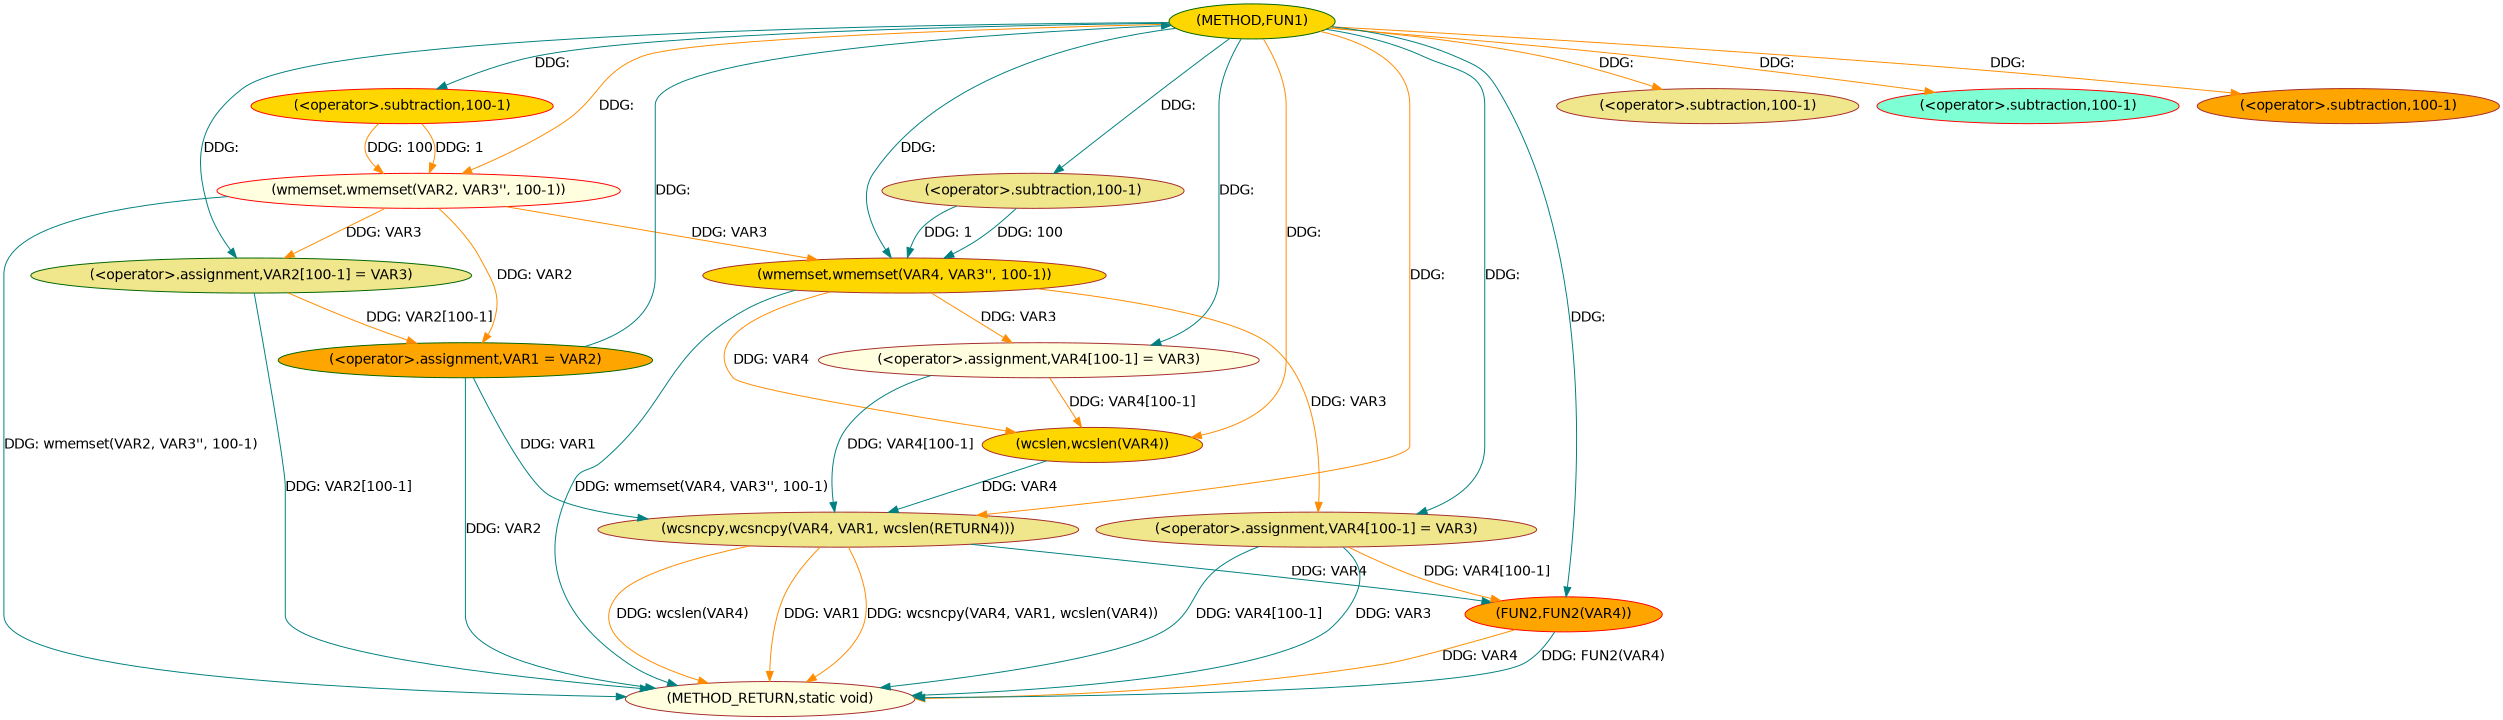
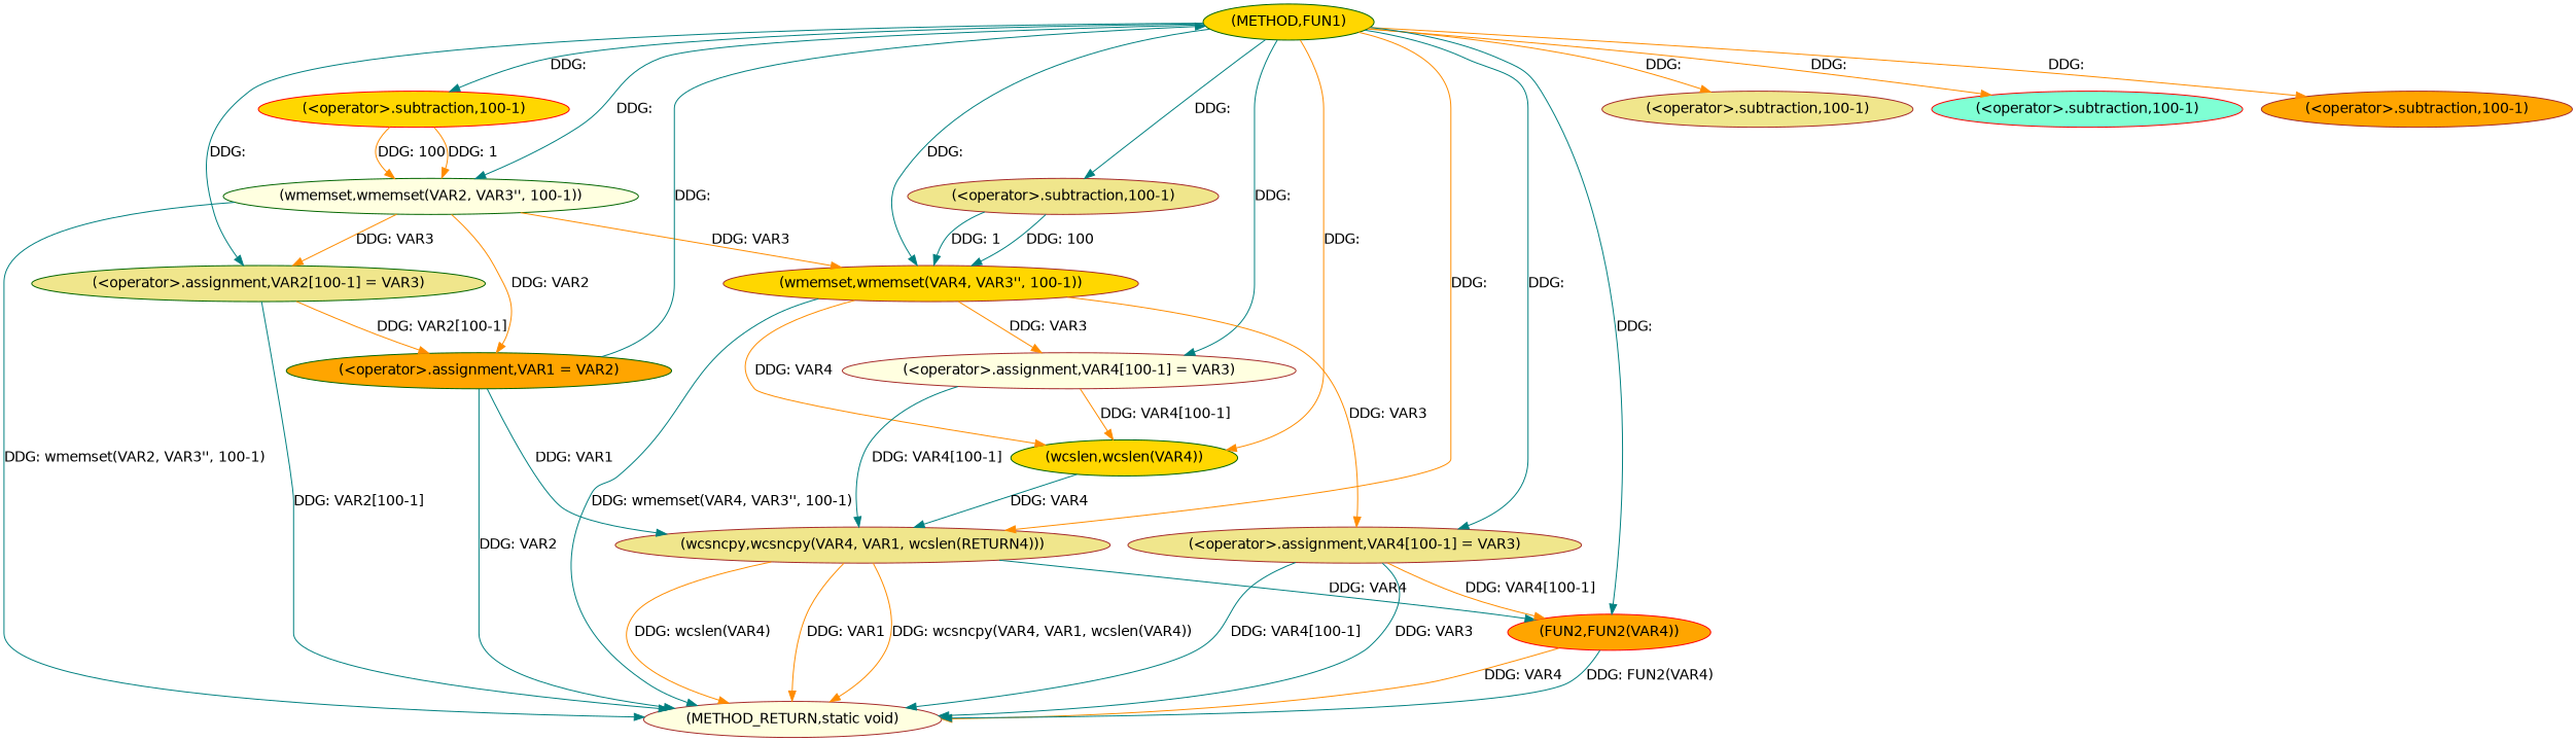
  digraph {
    fontname="DejaVu Sans"
    node [color=brown fillcolor=khaki fontname="DejaVu Sans" style=filled]
    edge [color=darkorange fontname="DejaVu Sans"]
    n1 [color=darkgreen fillcolor=gold label="(METHOD,FUN1)"]
-   n2 [color=red fillcolor=lightyellow label="(wmemset,wmemset(VAR2, VAR3'', 100-1))"]
+   n2 [color=darkgreen fillcolor=lightyellow label="(wmemset,wmemset(VAR2, VAR3'', 100-1))"]
    n3 [color=red fillcolor=gold label="(<operator>.subtraction,100-1)"]
    n4 [color=darkgreen label="(<operator>.assignment,VAR2[100-1] = VAR3)"]
    n5 [label="(<operator>.subtraction,100-1)"]
    n6 [fillcolor=gold label="(wmemset,wmemset(VAR4, VAR3'', 100-1))"]
    n7 [label="(<operator>.subtraction,100-1)"]
    n8 [fillcolor=lightyellow label="(<operator>.assignment,VAR4[100-1] = VAR3)"]
    n9 [color=red fillcolor=aquamarine label="(<operator>.subtraction,100-1)"]
    n10 [label="(wcsncpy,wcsncpy(VAR4, VAR1, wcslen(RETURN4)))"]
-   n11 [fillcolor=gold label="(wcslen,wcslen(VAR4))"]
+   n11 [color=darkgreen fillcolor=gold label="(wcslen,wcslen(VAR4))"]
    n12 [label="(<operator>.assignment,VAR4[100-1] = VAR3)"]
    n13 [fillcolor=orange label="(<operator>.subtraction,100-1)"]
    n14 [color=red fillcolor=orange label="(FUN2,FUN2(VAR4))"]
    n15 [color=darkgreen fillcolor=orange label="(<operator>.assignment,VAR1 = VAR2)"]
    n16 [fillcolor=lightyellow label="(METHOD_RETURN,static void)"]
-   n1 -> n2 [label="DDG: "]
+   n1 -> n2 [color=teal label="DDG: "]
    n1 -> n3 [color=teal label="DDG: "]
    n1 -> n4 [color=teal label="DDG: "]
    n1 -> n5 [label="DDG: "]
    n1 -> n6 [color=teal label="DDG: "]
    n1 -> n7 [color=teal label="DDG: "]
    n1 -> n8 [color=teal label="DDG: "]
    n1 -> n9 [label="DDG: "]
    n1 -> n10 [label="DDG: "]
    n1 -> n11 [label="DDG: "]
    n1 -> n12 [color=teal label="DDG: "]
    n1 -> n13 [label="DDG: "]
    n1 -> n14 [color=teal label="DDG: "]
    n2 -> n4 [label="DDG: VAR3"]
    n2 -> n6 [label="DDG: VAR3"]
    n2 -> n15 [label="DDG: VAR2"]
    n2 -> n16 [color=teal label="DDG: wmemset(VAR2, VAR3'', 100-1)"]
    n3 -> n2 [label="DDG: 100"]
    n3 -> n2 [label="DDG: 1"]
    n4 -> n15 [label="DDG: VAR2[100-1]"]
    n4 -> n16 [color=teal label="DDG: VAR2[100-1]"]
    n6 -> n8 [label="DDG: VAR3"]
    n6 -> n11 [label="DDG: VAR4"]
    n6 -> n12 [label="DDG: VAR3"]
    n6 -> n16 [color=teal label="DDG: wmemset(VAR4, VAR3'', 100-1)"]
    n7 -> n6 [color=teal label="DDG: 100"]
    n7 -> n6 [color=teal label="DDG: 1"]
    n8 -> n10 [color=teal label="DDG: VAR4[100-1]"]
    n8 -> n11 [label="DDG: VAR4[100-1]"]
    n10 -> n14 [color=teal label="DDG: VAR4"]
    n10 -> n16 [label="DDG: wcslen(VAR4)"]
    n10 -> n16 [label="DDG: VAR1"]
    n10 -> n16 [label="DDG: wcsncpy(VAR4, VAR1, wcslen(VAR4))"]
    n11 -> n10 [color=teal label="DDG: VAR4"]
    n12 -> n14 [label="DDG: VAR4[100-1]"]
    n12 -> n16 [color=teal label="DDG: VAR4[100-1]"]
    n12 -> n16 [color=teal label="DDG: VAR3"]
    n14 -> n16 [label="DDG: VAR4"]
    n14 -> n16 [color=teal label="DDG: FUN2(VAR4)"]
    n15 -> n1 [color=teal label="DDG: "]
    n15 -> n10 [color=teal label="DDG: VAR1"]
    n15 -> n16 [color=teal label="DDG: VAR2"]
  }
